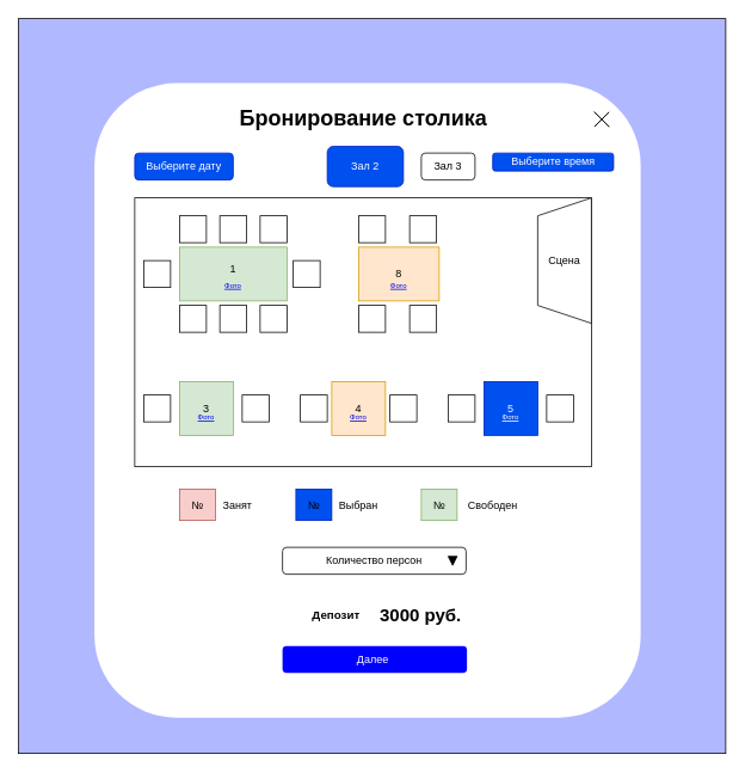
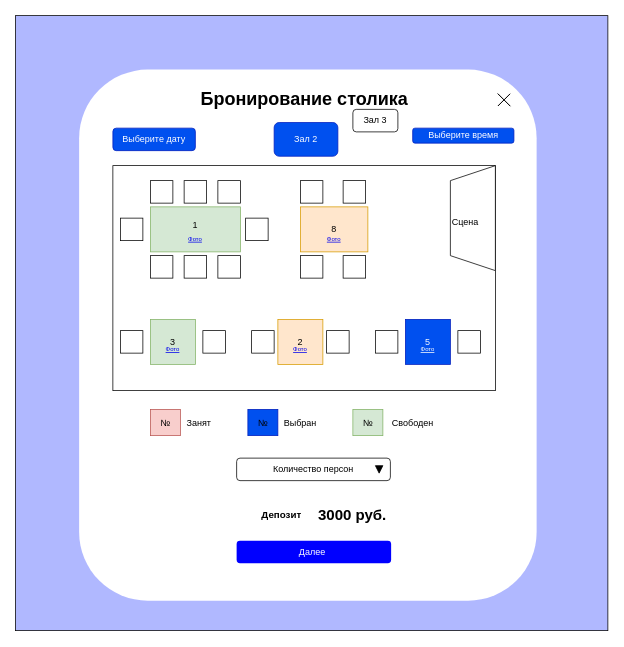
  <mxCell id="0" />
  <mxCell id="1" parent="0" />
  <mxCell id="2" value="" style="rounded=0;whiteSpace=wrap;html=1;fillColor=#B0B8FF;" parent="1" vertex="1"><mxGeometry x="20" y="20" width="790" height="820" as="geometry" /></mxCell>
  <mxCell id="3" value="" style="rounded=1;whiteSpace=wrap;html=1;strokeColor=none;" parent="1" vertex="1"><mxGeometry x="105" y="91.92" width="610" height="708.08" as="geometry" /></mxCell>
  <mxCell id="4" value="" style="shape=cross;whiteSpace=wrap;html=1;rotation=45;size=0;" parent="1" vertex="1"><mxGeometry x="659.73" y="120.92" width="23.6" height="22.93" as="geometry" /></mxCell>
  <mxCell id="5" value="Бронирование столика" style="text;strokeColor=none;fillColor=none;html=1;fontSize=24;fontStyle=1;verticalAlign=middle;align=center;" parent="1" vertex="1"><mxGeometry x="355" y="112.38" width="100" height="40" as="geometry" /></mxCell>
  <mxCell id="6" value="" style="rounded=1;whiteSpace=wrap;html=1;fillColor=#0000FF;fontColor=#FFFFFF;strokeColor=none;" parent="1" vertex="1"><mxGeometry x="315" y="720" width="206" height="30" as="geometry" /></mxCell>
  <mxCell id="7" value="Далее" style="text;html=1;strokeColor=none;fillColor=none;align=center;verticalAlign=middle;whiteSpace=wrap;rounded=0;fontColor=#FFFFFF;" parent="1" vertex="1"><mxGeometry x="351" y="720" width="130" height="30" as="geometry" /></mxCell>
  <mxCell id="8" value="Зал 2" style="text;html=1;strokeColor=#001DBC;fillColor=#0050ef;align=center;verticalAlign=middle;whiteSpace=wrap;rounded=1;fontColor=#ffffff;" parent="1" vertex="1"><mxGeometry x="365" y="162.5" width="85" height="45" as="geometry" /></mxCell>
- <mxCell id="9" value="Зал 3" style="text;html=1;strokeColor=default;fillColor=none;align=center;verticalAlign=middle;whiteSpace=wrap;rounded=1;" parent="1" vertex="1"><mxGeometry x="470" y="170" width="60" height="30" as="geometry" /></mxCell>
+ <mxCell id="9" value="Зал 3" style="text;html=1;strokeColor=default;fillColor=none;align=center;verticalAlign=middle;whiteSpace=wrap;rounded=1;" parent="1" vertex="1"><mxGeometry x="470" y="145" width="60" height="30" as="geometry" /></mxCell>
  <mxCell id="10" value="" style="rounded=0;whiteSpace=wrap;html=1;" parent="1" vertex="1"><mxGeometry x="150" y="220" width="510" height="300" as="geometry" /></mxCell>
  <mxCell id="11" value="" style="rounded=0;whiteSpace=wrap;html=1;fillColor=#d5e8d4;strokeColor=#82b366;" parent="1" vertex="1"><mxGeometry x="200" y="275" width="120" height="60" as="geometry" /></mxCell>
  <mxCell id="12" value="" style="rounded=0;whiteSpace=wrap;html=1;" parent="1" vertex="1"><mxGeometry x="160" y="290" width="30" height="30" as="geometry" /></mxCell>
  <mxCell id="13" value="" style="rounded=0;whiteSpace=wrap;html=1;" parent="1" vertex="1"><mxGeometry x="200" y="240" width="30" height="30" as="geometry" /></mxCell>
  <mxCell id="14" value="" style="rounded=0;whiteSpace=wrap;html=1;" parent="1" vertex="1"><mxGeometry x="290" y="240" width="30" height="30" as="geometry" /></mxCell>
  <mxCell id="15" value="" style="rounded=0;whiteSpace=wrap;html=1;" parent="1" vertex="1"><mxGeometry x="245" y="240" width="30" height="30" as="geometry" /></mxCell>
  <mxCell id="16" value="" style="rounded=0;whiteSpace=wrap;html=1;" parent="1" vertex="1"><mxGeometry x="245" y="340" width="30" height="30" as="geometry" /></mxCell>
  <mxCell id="17" value="" style="rounded=0;whiteSpace=wrap;html=1;" parent="1" vertex="1"><mxGeometry x="200" y="340" width="30" height="30" as="geometry" /></mxCell>
  <mxCell id="18" value="" style="rounded=0;whiteSpace=wrap;html=1;" parent="1" vertex="1"><mxGeometry x="290" y="340" width="30" height="30" as="geometry" /></mxCell>
  <mxCell id="19" value="" style="rounded=0;whiteSpace=wrap;html=1;" parent="1" vertex="1"><mxGeometry x="327" y="290" width="30" height="30" as="geometry" /></mxCell>
  <mxCell id="20" value="1" style="text;html=1;strokeColor=none;fillColor=none;align=center;verticalAlign=middle;whiteSpace=wrap;rounded=0;" parent="1" vertex="1"><mxGeometry x="230" y="285" width="60" height="30" as="geometry" /></mxCell>
  <mxCell id="21" value="" style="rounded=0;whiteSpace=wrap;html=1;fillColor=#d5e8d4;strokeColor=#82b366;" parent="1" vertex="1"><mxGeometry x="200" y="425" width="60" height="60" as="geometry" /></mxCell>
  <mxCell id="22" value="" style="rounded=0;whiteSpace=wrap;html=1;" parent="1" vertex="1"><mxGeometry x="270" y="440" width="30" height="30" as="geometry" /></mxCell>
  <mxCell id="23" value="" style="rounded=0;whiteSpace=wrap;html=1;" parent="1" vertex="1"><mxGeometry x="160" y="440" width="30" height="30" as="geometry" /></mxCell>
  <mxCell id="24" value="" style="rounded=0;whiteSpace=wrap;html=1;fillColor=#ffe6cc;strokeColor=#d79b00;" parent="1" vertex="1"><mxGeometry x="370" y="425" width="60" height="60" as="geometry" /></mxCell>
  <mxCell id="25" value="" style="rounded=0;whiteSpace=wrap;html=1;" parent="1" vertex="1"><mxGeometry x="435" y="440" width="30" height="30" as="geometry" /></mxCell>
  <mxCell id="26" value="" style="rounded=0;whiteSpace=wrap;html=1;" parent="1" vertex="1"><mxGeometry x="335" y="440" width="30" height="30" as="geometry" /></mxCell>
  <mxCell id="27" value="5" style="rounded=0;whiteSpace=wrap;html=1;fillColor=#0050ef;strokeColor=#001DBC;fontColor=#ffffff;" parent="1" vertex="1"><mxGeometry x="540" y="425" width="60" height="60" as="geometry" /></mxCell>
  <mxCell id="28" value="" style="rounded=0;whiteSpace=wrap;html=1;" parent="1" vertex="1"><mxGeometry x="610" y="440" width="30" height="30" as="geometry" /></mxCell>
  <mxCell id="29" value="" style="rounded=0;whiteSpace=wrap;html=1;" parent="1" vertex="1"><mxGeometry x="500" y="440" width="30" height="30" as="geometry" /></mxCell>
  <mxCell id="30" value="3" style="text;html=1;strokeColor=none;fillColor=none;align=center;verticalAlign=middle;whiteSpace=wrap;rounded=0;" parent="1" vertex="1"><mxGeometry x="200" y="440" width="60" height="30" as="geometry" /></mxCell>
- <mxCell id="31" value="4" style="text;html=1;strokeColor=none;fillColor=none;align=center;verticalAlign=middle;whiteSpace=wrap;rounded=0;" parent="1" vertex="1"><mxGeometry x="370" y="440" width="60" height="30" as="geometry" /></mxCell>
+ <mxCell id="31" value="2" style="text;html=1;strokeColor=none;fillColor=none;align=center;verticalAlign=middle;whiteSpace=wrap;rounded=0;" parent="1" vertex="1"><mxGeometry x="370" y="440" width="60" height="30" as="geometry" /></mxCell>
  <mxCell id="32" value="8" style="rounded=0;whiteSpace=wrap;html=1;fillColor=#ffe6cc;strokeColor=#d79b00;" parent="1" vertex="1"><mxGeometry x="400" y="275" width="90" height="60" as="geometry" /></mxCell>
  <mxCell id="33" value="" style="rounded=0;whiteSpace=wrap;html=1;" parent="1" vertex="1"><mxGeometry x="400" y="240" width="30" height="30" as="geometry" /></mxCell>
  <mxCell id="34" value="" style="rounded=0;whiteSpace=wrap;html=1;" parent="1" vertex="1"><mxGeometry x="457" y="240" width="30" height="30" as="geometry" /></mxCell>
  <mxCell id="35" value="" style="rounded=0;whiteSpace=wrap;html=1;" parent="1" vertex="1"><mxGeometry x="400" y="340" width="30" height="30" as="geometry" /></mxCell>
  <mxCell id="36" value="" style="rounded=0;whiteSpace=wrap;html=1;" parent="1" vertex="1"><mxGeometry x="457" y="340" width="30" height="30" as="geometry" /></mxCell>
  <mxCell id="37" value="" style="shape=trapezoid;perimeter=trapezoidPerimeter;whiteSpace=wrap;html=1;fixedSize=1;rotation=-90;" parent="1" vertex="1"><mxGeometry x="560" y="260" width="140" height="60" as="geometry" /></mxCell>
- <mxCell id="38" value="Сцена" style="text;html=1;strokeColor=none;fillColor=none;align=center;verticalAlign=middle;whiteSpace=wrap;rounded=0;" parent="1" vertex="1"><mxGeometry x="600" y="275" width="60" height="30" as="geometry" /></mxCell>
+ <mxCell id="38" value="Сцена" style="text;html=1;strokeColor=none;fillColor=none;align=center;verticalAlign=middle;whiteSpace=wrap;rounded=0;" parent="1" vertex="1"><mxGeometry x="590" y="280" width="60" height="30" as="geometry" /></mxCell>
  <mxCell id="39" value="" style="rounded=0;whiteSpace=wrap;html=1;fillColor=#f8cecc;strokeColor=#b85450;" parent="1" vertex="1"><mxGeometry x="200" y="545" width="40" height="35" as="geometry" /></mxCell>
  <mxCell id="40" value="№" style="text;html=1;strokeColor=none;fillColor=none;align=center;verticalAlign=middle;whiteSpace=wrap;rounded=0;" parent="1" vertex="1"><mxGeometry x="205" y="547.5" width="30" height="30" as="geometry" /></mxCell>
  <mxCell id="41" value="Занят" style="text;html=1;strokeColor=none;fillColor=none;align=center;verticalAlign=middle;whiteSpace=wrap;rounded=0;" parent="1" vertex="1"><mxGeometry x="240" y="547.5" width="50" height="30" as="geometry" /></mxCell>
  <mxCell id="42" value="" style="rounded=0;whiteSpace=wrap;html=1;fillColor=#0050ef;strokeColor=#001DBC;fontColor=#ffffff;" parent="1" vertex="1"><mxGeometry x="330" y="545" width="40" height="35" as="geometry" /></mxCell>
  <mxCell id="43" value="№" style="text;html=1;strokeColor=none;fillColor=none;align=center;verticalAlign=middle;whiteSpace=wrap;rounded=0;" parent="1" vertex="1"><mxGeometry x="335" y="547.5" width="30" height="30" as="geometry" /></mxCell>
  <mxCell id="44" value="Выбран" style="text;html=1;strokeColor=none;fillColor=none;align=center;verticalAlign=middle;whiteSpace=wrap;rounded=0;" parent="1" vertex="1"><mxGeometry x="370" y="547.5" width="60" height="30" as="geometry" /></mxCell>
  <mxCell id="45" value="№" style="rounded=0;whiteSpace=wrap;html=1;fillColor=#d5e8d4;strokeColor=#82b366;" parent="1" vertex="1"><mxGeometry x="470" y="545" width="40" height="35" as="geometry" /></mxCell>
  <mxCell id="46" value="Свободен" style="text;html=1;strokeColor=none;fillColor=none;align=center;verticalAlign=middle;whiteSpace=wrap;rounded=0;" parent="1" vertex="1"><mxGeometry x="510" y="547.5" width="80" height="30" as="geometry" /></mxCell>
  <mxCell id="47" value="Выберите дату" style="rounded=1;whiteSpace=wrap;html=1;fillColor=#0050ef;fontColor=#ffffff;strokeColor=#001DBC;" parent="1" vertex="1"><mxGeometry x="150" y="170" width="110" height="30" as="geometry" /></mxCell>
  <mxCell id="48" value="Выберите время" style="rounded=1;whiteSpace=wrap;html=1;fillColor=#0050ef;fontColor=#ffffff;strokeColor=#001DBC;" parent="1" vertex="1"><mxGeometry x="549.73" y="170" width="135" height="20" as="geometry" /></mxCell>
  <mxCell id="49" value="Количество персон" style="rounded=1;whiteSpace=wrap;html=1;" parent="1" vertex="1"><mxGeometry x="315" y="610" width="205" height="30" as="geometry" /></mxCell>
  <mxCell id="50" value="" style="triangle;whiteSpace=wrap;html=1;fillColor=#000000;rotation=90;" parent="1" vertex="1"><mxGeometry x="500" y="620" width="10" height="10" as="geometry" /></mxCell>
  <mxCell id="51" value="Фото" style="text;html=1;strokeColor=none;fillColor=none;whiteSpace=wrap;align=center;verticalAlign=middle;fontColor=#0000EE;fontStyle=4;fontSize=8;" parent="1" vertex="1"><mxGeometry x="245" y="315" width="30" height="5" as="geometry" /></mxCell>
  <mxCell id="52" value="Фото" style="text;html=1;strokeColor=none;fillColor=none;whiteSpace=wrap;align=center;verticalAlign=middle;fontColor=#0000EE;fontStyle=4;fontSize=8;" parent="1" vertex="1"><mxGeometry x="430" y="312.5" width="30" height="10" as="geometry" /></mxCell>
  <mxCell id="53" value="Фото" style="text;html=1;strokeColor=none;fillColor=none;whiteSpace=wrap;align=center;verticalAlign=middle;fontColor=#0000EE;fontStyle=4;fontSize=8;" parent="1" vertex="1"><mxGeometry x="215" y="460" width="30" height="10" as="geometry" /></mxCell>
  <mxCell id="54" value="Фото" style="text;html=1;strokeColor=none;fillColor=none;whiteSpace=wrap;align=center;verticalAlign=middle;fontColor=#0000EE;fontStyle=4;fontSize=8;" parent="1" vertex="1"><mxGeometry x="385" y="460" width="30" height="10" as="geometry" /></mxCell>
  <mxCell id="55" value="Фото" style="text;html=1;strokeColor=none;fillColor=none;whiteSpace=wrap;align=center;verticalAlign=middle;fontColor=#FFFFFF;fontStyle=4;fontSize=8;" parent="1" vertex="1"><mxGeometry x="555" y="460" width="30" height="10" as="geometry" /></mxCell>
  <mxCell id="56" value="Депозит" style="text;html=1;strokeColor=none;fillColor=none;align=center;verticalAlign=middle;whiteSpace=wrap;rounded=0;fontStyle=1;fontSize=13;" vertex="1" parent="1"><mxGeometry x="335" y="670" width="80" height="30" as="geometry" /></mxCell>
  <mxCell id="57" value="3000 руб." style="text;html=1;strokeColor=none;fillColor=none;align=center;verticalAlign=middle;whiteSpace=wrap;rounded=0;fontSize=20;fontStyle=1" vertex="1" parent="1"><mxGeometry x="418" y="670" width="103" height="30" as="geometry" /></mxCell>
